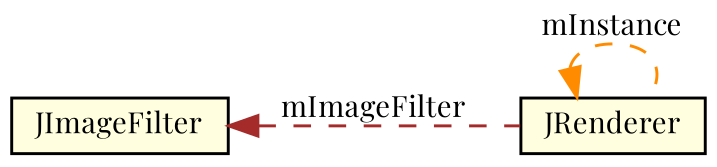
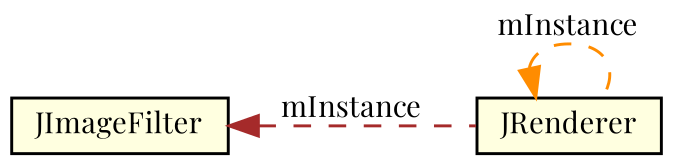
  digraph {
    rankdir=LR
    fontname="Playfair Display"
    node [color=black fillcolor=lightyellow fontname="Playfair Display" fontsize=10 shape=record style=filled]
    edge [dir=back fontname="Playfair Display" fontsize=10 labelfontname="FreeSans.ttf" labelfontsize=10 style=dashed]
    n1 [fontcolor=black height=0.2 label=JRenderer width=0.4]
    n2 [height=0.2 label=JImageFilter width=0.4]
    n1 -> n1 [color=darkorange label=mInstance]
-   n2 -> n1 [color=brown label=mImageFilter]
+   n2 -> n1 [color=brown label=mInstance]
  }
